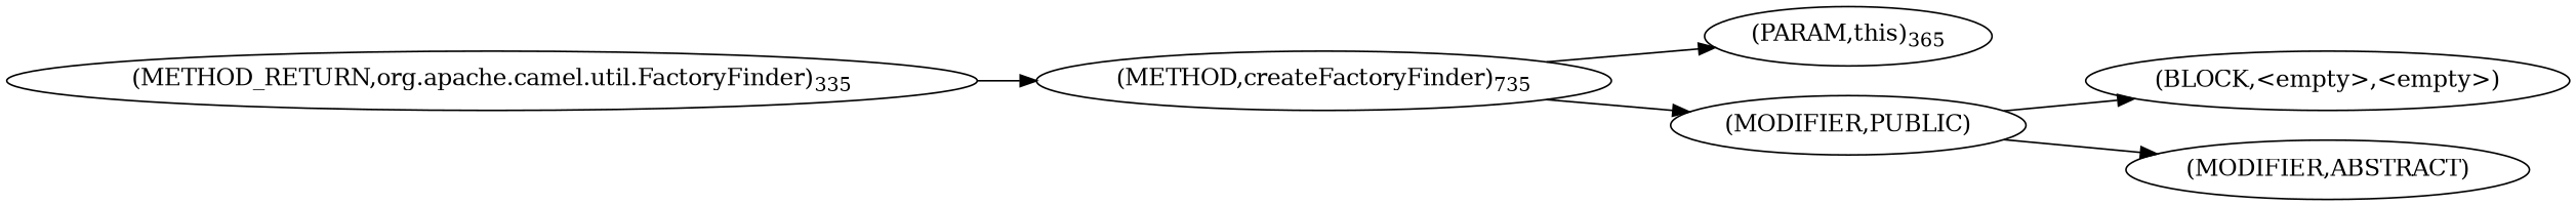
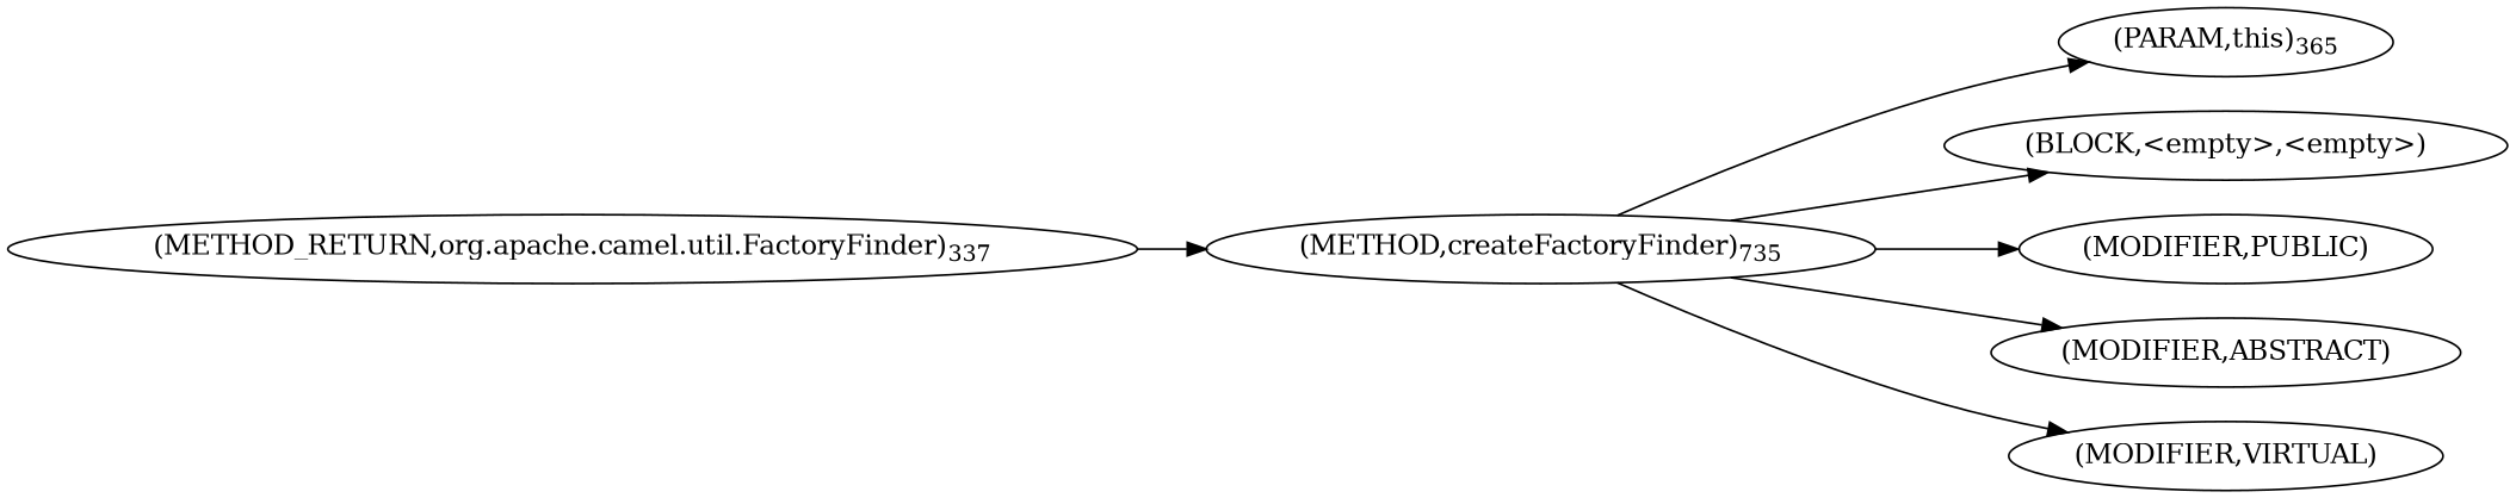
  digraph {
    rankdir=LR
    n1 [label=<(METHOD,createFactoryFinder)<SUB>735</SUB>>]
    n2 [label=<(PARAM,this)<SUB>365</SUB>>]
    n3 [label=<(BLOCK,&lt;empty&gt;,&lt;empty&gt;)>]
    n4 [label=<(MODIFIER,PUBLIC)>]
    n5 [label=<(MODIFIER,ABSTRACT)>]
-   n7 [label=<(METHOD_RETURN,org.apache.camel.util.FactoryFinder)<SUB>335</SUB>>]
+   n6 [label=<(MODIFIER,VIRTUAL)>]
+   n7 [label=<(METHOD_RETURN,org.apache.camel.util.FactoryFinder)<SUB>337</SUB>>]
    n1 -> n2
-   n4 -> n3
+   n1 -> n3
    n1 -> n4
-   n4 -> n5
+   n1 -> n5
+   n1 -> n6
    n7 -> n1
  }
